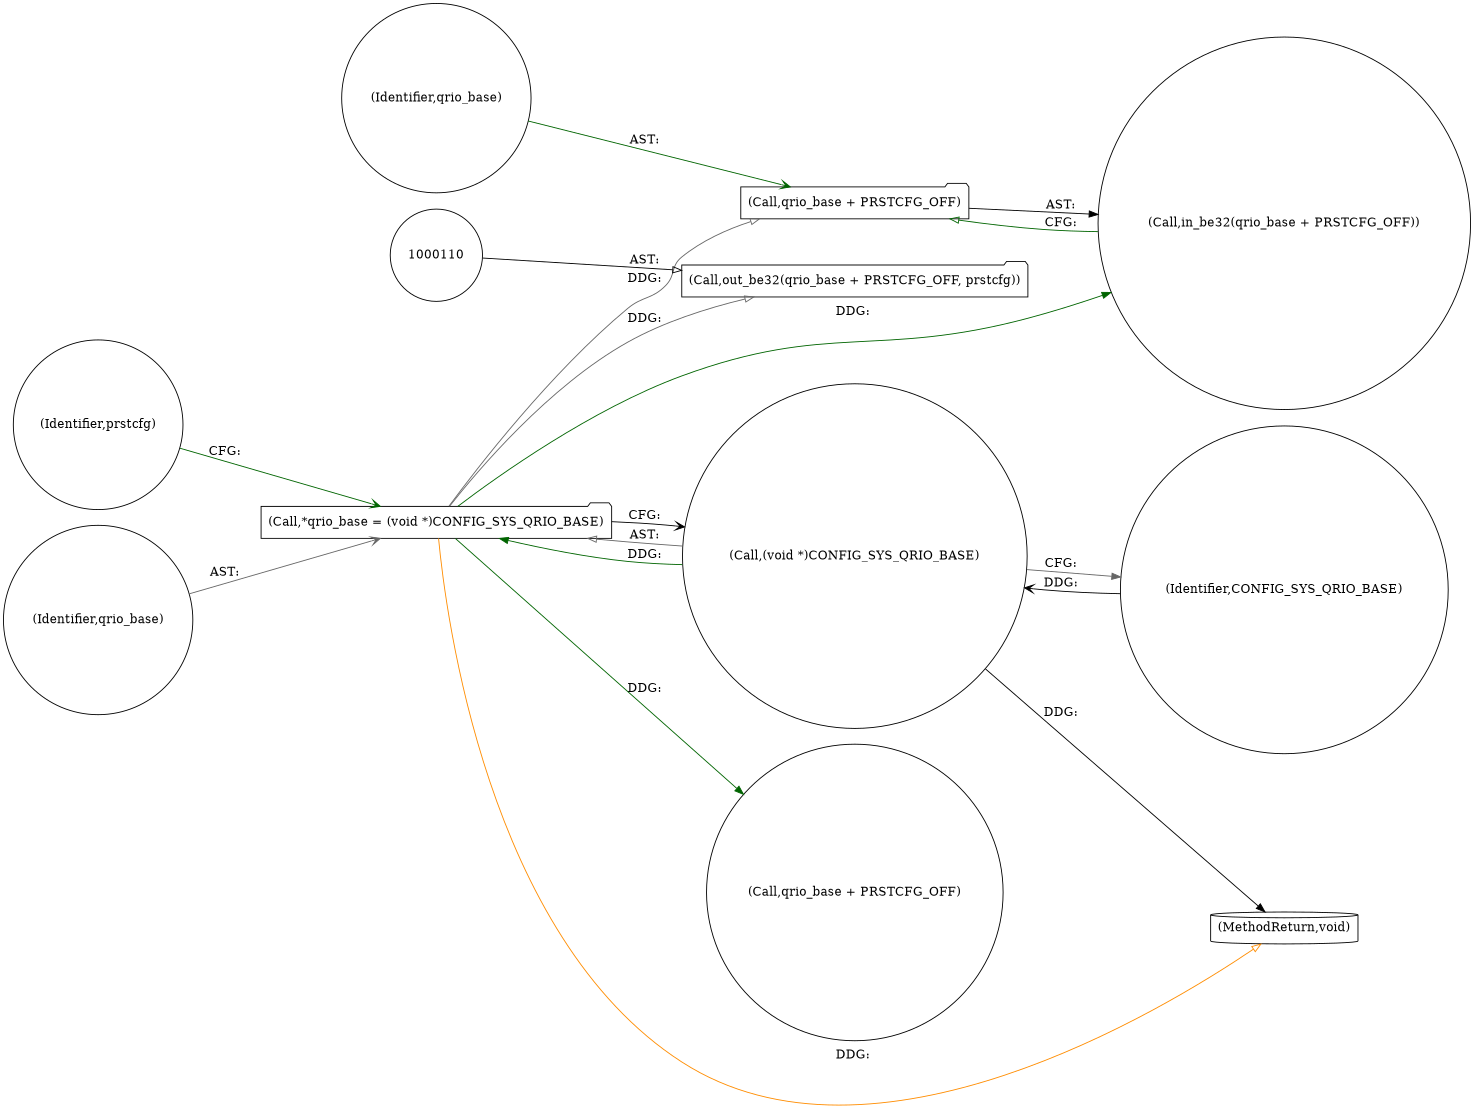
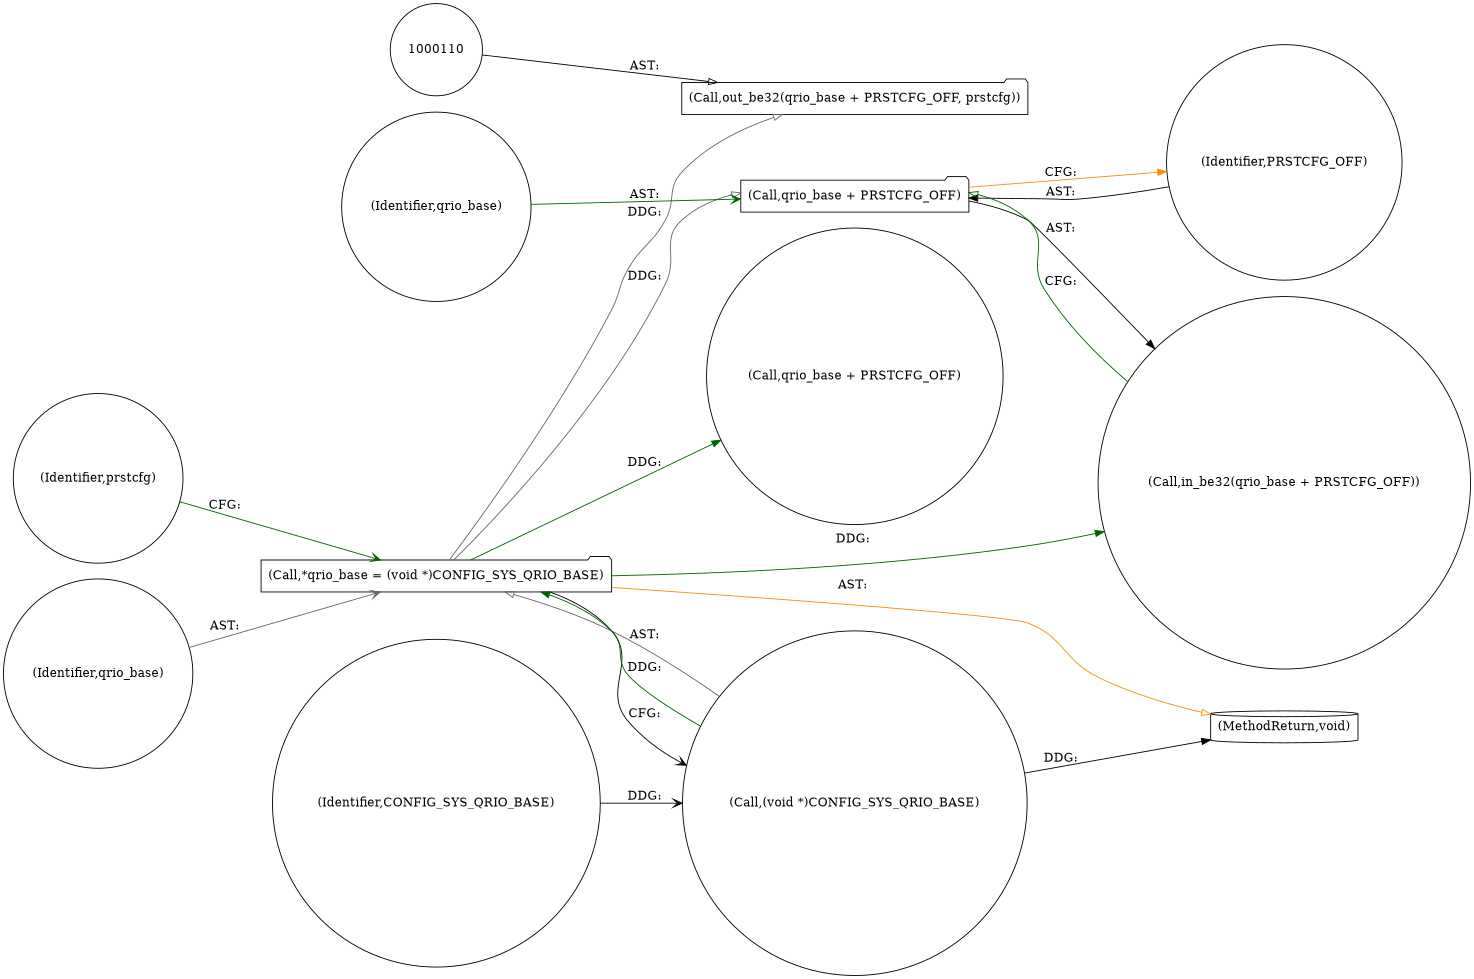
  digraph {
    rankdir=LR
    node [shape=circle]
    edge [arrowhead=normal color=black]
    n1 [label="(Call,qrio_base + PRSTCFG_OFF)" shape=folder]
+   n2 [label="(Identifier,PRSTCFG_OFF)"]
    n3 [label="(Call,in_be32(qrio_base + PRSTCFG_OFF))"]
    n4 [label="(Call,*qrio_base = (void *)CONFIG_SYS_QRIO_BASE)" shape=folder]
    n5 [label="(Call,(void *)CONFIG_SYS_QRIO_BASE)"]
    n6 [label="(MethodReturn,void)" shape=cylinder]
    n7 [label="(Call,out_be32(qrio_base + PRSTCFG_OFF, prstcfg))" shape=folder]
    n8 [label="(Call,qrio_base + PRSTCFG_OFF)"]
    n9 [label="(Identifier,CONFIG_SYS_QRIO_BASE)"]
    n10 [label="(Identifier,prstcfg)"]
    n11 [label="(Identifier,qrio_base)"]
    n12 [label="(Identifier,qrio_base)"]
    1000110
+   n1 -> n2 [color=darkorange label="CFG: "]
    n1 -> n3 [label="AST: "]
+   n2 -> n1 [label="AST: "]
    n3 -> n1 [arrowhead=onormal color=darkgreen label="CFG: "]
    n4 -> n1 [arrowhead=onormal color=gray40 label="DDG: "]
    n4 -> n3 [color=darkgreen label="DDG: "]
    n4 -> n5 [arrowhead=vee label="CFG: "]
-   n4 -> n6 [arrowhead=onormal color=darkorange label="DDG: "]
+   n4 -> n6 [arrowhead=onormal color=darkorange label="AST: "]
    n4 -> n7 [arrowhead=onormal color=gray40 label="DDG: "]
    n4 -> n8 [color=darkgreen label="DDG: "]
    n5 -> n4 [arrowhead=onormal color=gray40 label="AST: "]
    n5 -> n4 [color=darkgreen label="DDG: "]
    n5 -> n6 [label="DDG: "]
-   n5 -> n9 [color=gray40 label="CFG: "]
    n9 -> n5 [arrowhead=vee label="DDG: "]
    n10 -> n4 [arrowhead=vee color=darkgreen label="CFG: "]
    n11 -> n4 [arrowhead=vee color=gray40 label="AST: "]
    n12 -> n1 [arrowhead=vee color=darkgreen label="AST: "]
    1000110 -> n7 [arrowhead=onormal label="AST: "]
  }
